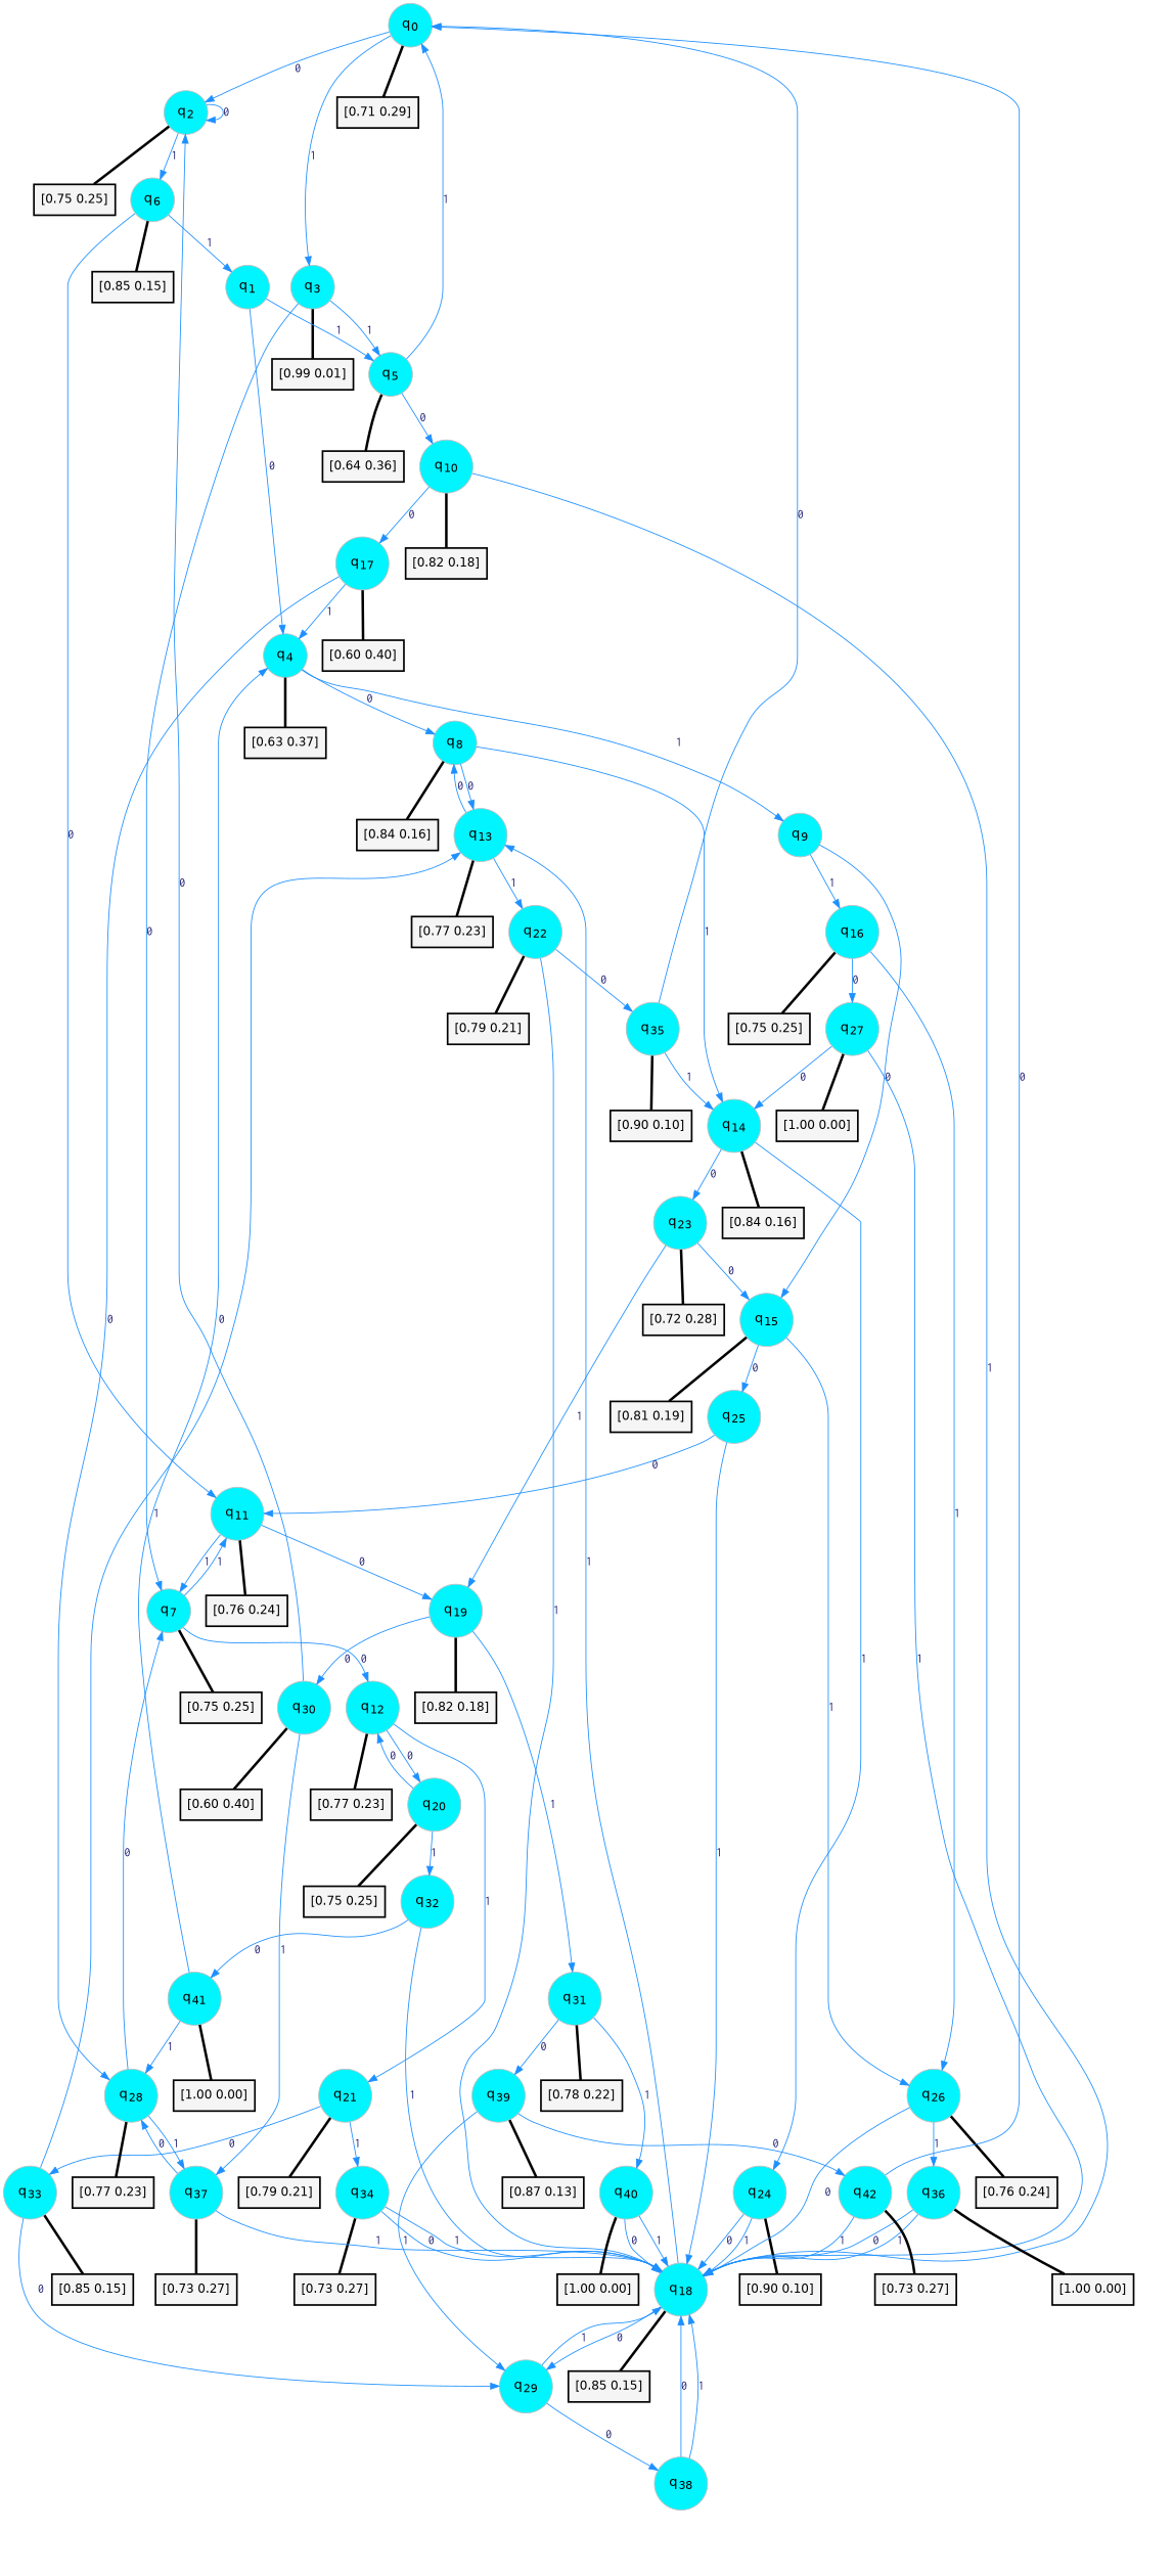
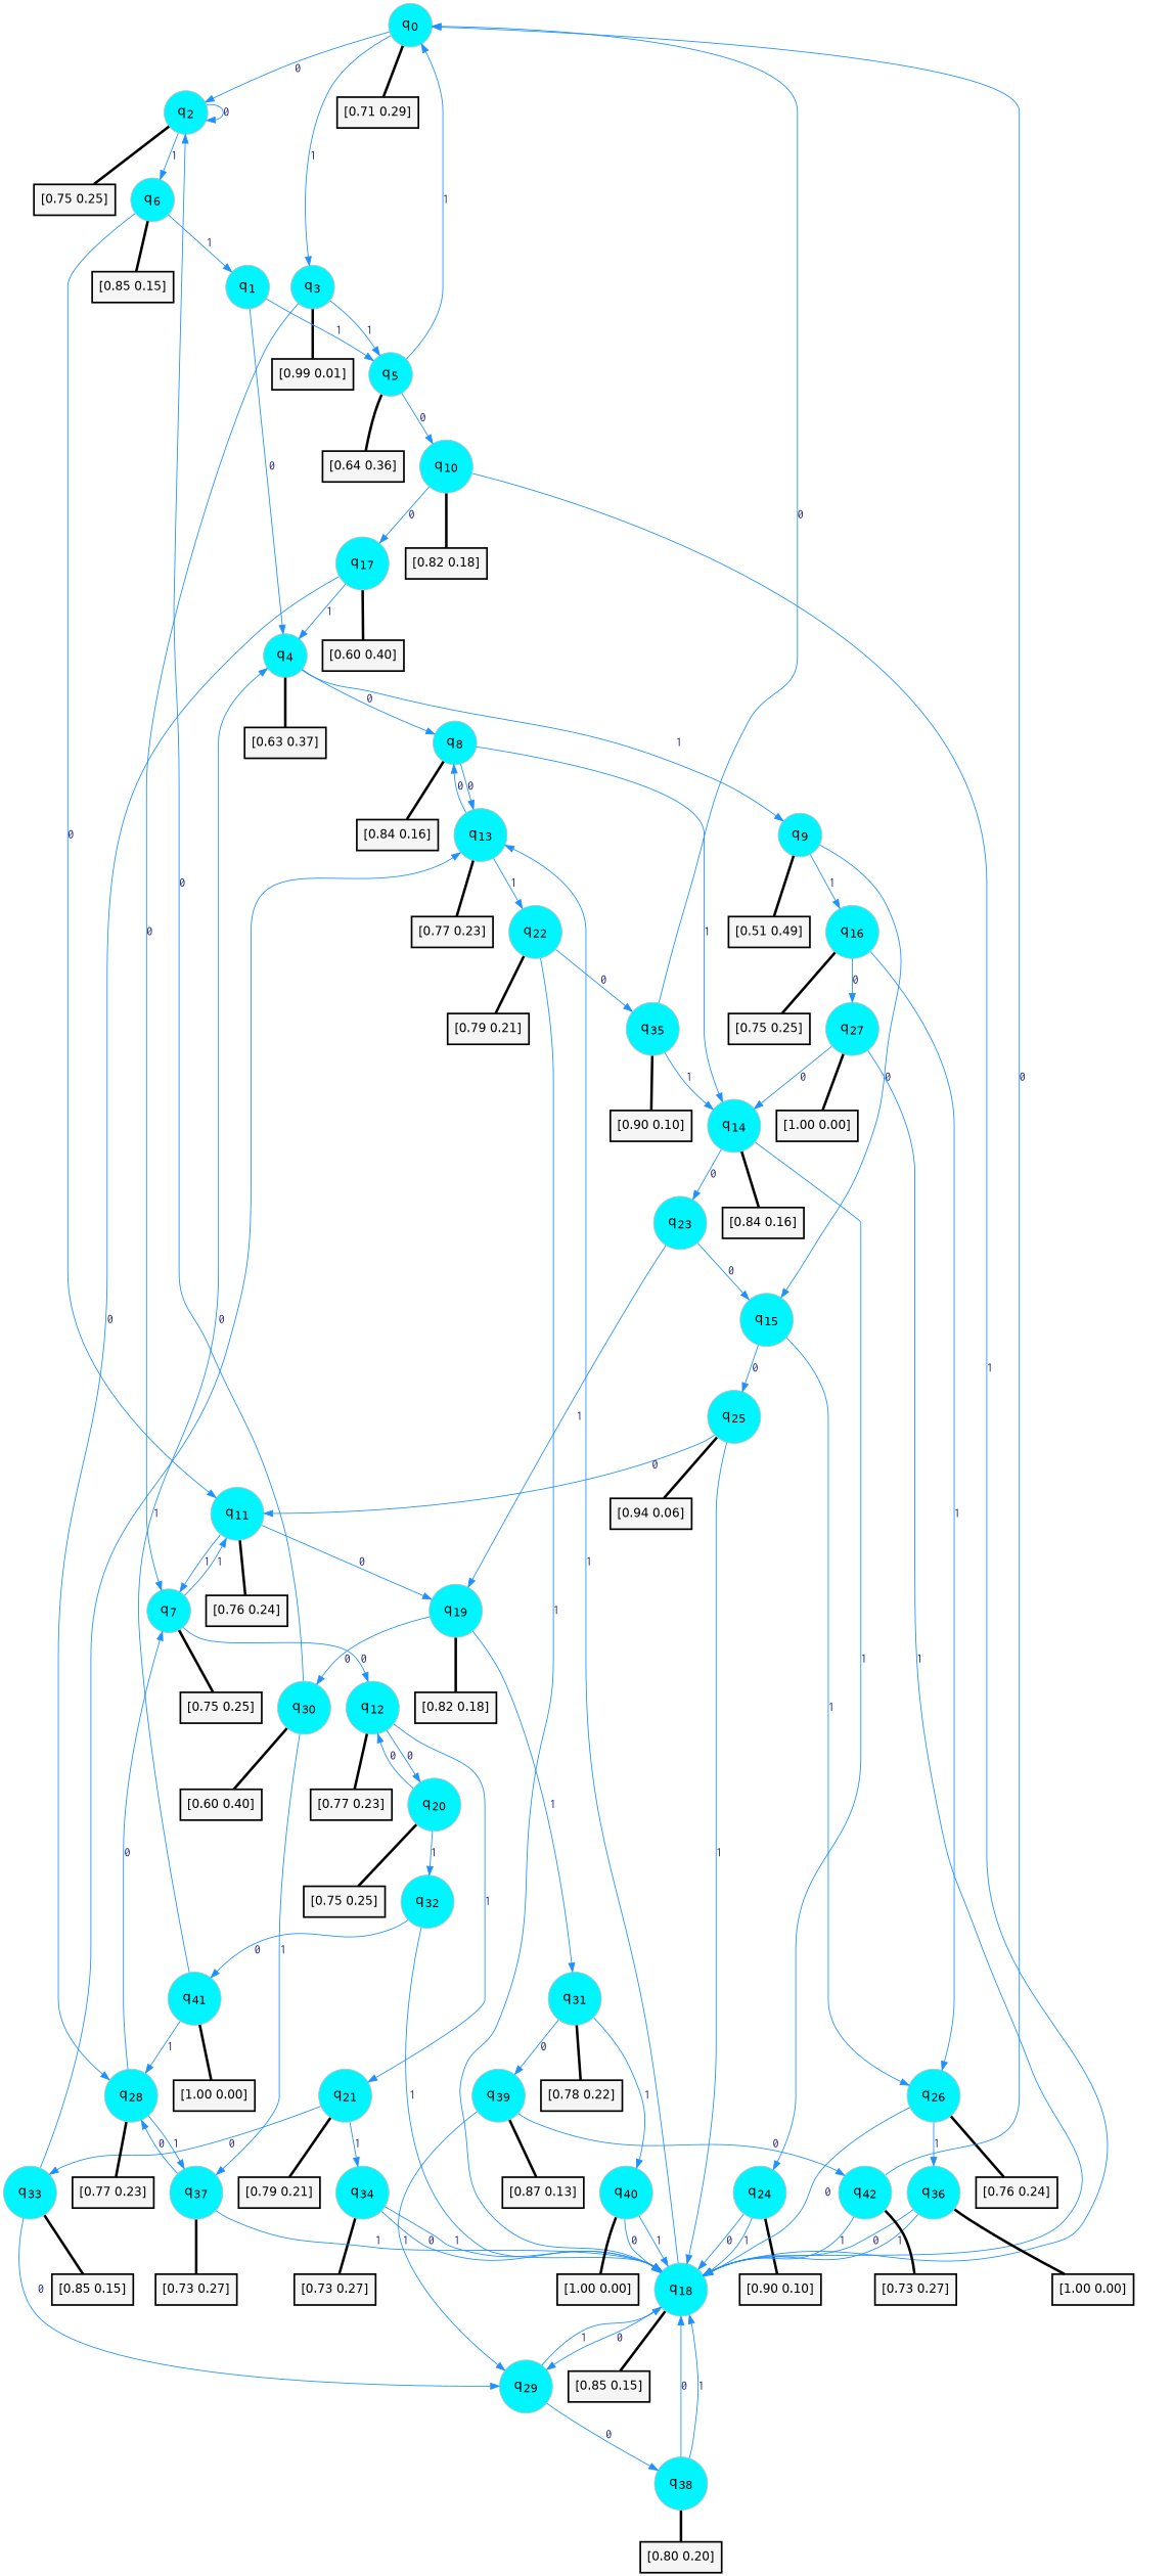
  digraph {
    rankdir=TD
    node [color=gray fillcolor=turquoise1 fontcolor=black fontname=Helvetica fontsize=16 fontweight=bold shape=circle style=filled]
    edge [arrowsize=1 color=dodgerblue1 fontcolor=midnightblue fontname=courier fontweight=bold penwidth=1 style=solid weight=20]
    n1 [label=<q<SUB>0</SUB>>]
    n2 [label=<q<SUB>2</SUB>>]
    n3 [label=<q<SUB>3</SUB>>]
    n4 [color=black fillcolor=whitesmoke fontsize=14 label="[0.71 0.29]" penwidth=2 shape=box]
    n5 [label=<q<SUB>6</SUB>>]
    n6 [color=black fillcolor=whitesmoke fontsize=14 label="[0.75 0.25]" penwidth=2 shape=box]
    n7 [label=<q<SUB>5</SUB>>]
    n8 [label=<q<SUB>7</SUB>>]
    n9 [color=black fillcolor=whitesmoke fontsize=14 label="[0.99 0.01]" penwidth=2 shape=box]
    n10 [label=<q<SUB>1</SUB>>]
    n11 [label=<q<SUB>4</SUB>>]
    n12 [label=<q<SUB>8</SUB>>]
    n13 [label=<q<SUB>9</SUB>>]
    n14 [color=black fillcolor=whitesmoke fontsize=14 label="[0.63 0.37]" penwidth=2 shape=box]
    n15 [label=<q<SUB>10</SUB>>]
    n16 [color=black fillcolor=whitesmoke fontsize=14 label="[0.64 0.36]" penwidth=2 shape=box]
    n17 [label=<q<SUB>11</SUB>>]
    n18 [color=black fillcolor=whitesmoke fontsize=14 label="[0.85 0.15]" penwidth=2 shape=box]
    n19 [label=<q<SUB>12</SUB>>]
    n20 [color=black fillcolor=whitesmoke fontsize=14 label="[0.75 0.25]" penwidth=2 shape=box]
    n21 [label=<q<SUB>13</SUB>>]
    n22 [label=<q<SUB>14</SUB>>]
    n23 [color=black fillcolor=whitesmoke fontsize=14 label="[0.84 0.16]" penwidth=2 shape=box]
    n24 [label=<q<SUB>15</SUB>>]
    n25 [label=<q<SUB>16</SUB>>]
+   n26 [color=black fillcolor=whitesmoke fontsize=14 label="[0.51 0.49]" penwidth=2 shape=box]
    n27 [label=<q<SUB>17</SUB>>]
    n28 [label=<q<SUB>18</SUB>>]
    n29 [color=black fillcolor=whitesmoke fontsize=14 label="[0.82 0.18]" penwidth=2 shape=box]
    n30 [label=<q<SUB>19</SUB>>]
    n31 [color=black fillcolor=whitesmoke fontsize=14 label="[0.76 0.24]" penwidth=2 shape=box]
    n32 [label=<q<SUB>20</SUB>>]
    n33 [label=<q<SUB>21</SUB>>]
    n34 [color=black fillcolor=whitesmoke fontsize=14 label="[0.77 0.23]" penwidth=2 shape=box]
    n35 [label=<q<SUB>22</SUB>>]
    n36 [color=black fillcolor=whitesmoke fontsize=14 label="[0.77 0.23]" penwidth=2 shape=box]
    n37 [label=<q<SUB>23</SUB>>]
    n38 [label=<q<SUB>24</SUB>>]
    n39 [color=black fillcolor=whitesmoke fontsize=14 label="[0.84 0.16]" penwidth=2 shape=box]
    n40 [label=<q<SUB>25</SUB>>]
    n41 [label=<q<SUB>26</SUB>>]
-   n42 [color=black fillcolor=whitesmoke fontsize=14 label="[0.81 0.19]" penwidth=2 shape=box]
    n43 [label=<q<SUB>27</SUB>>]
    n44 [color=black fillcolor=whitesmoke fontsize=14 label="[0.75 0.25]" penwidth=2 shape=box]
    n45 [label=<q<SUB>28</SUB>>]
    n46 [color=black fillcolor=whitesmoke fontsize=14 label="[0.60 0.40]" penwidth=2 shape=box]
    n47 [label=<q<SUB>29</SUB>>]
    n48 [color=black fillcolor=whitesmoke fontsize=14 label="[0.85 0.15]" penwidth=2 shape=box]
    n49 [label=<q<SUB>30</SUB>>]
    n50 [label=<q<SUB>31</SUB>>]
    n51 [color=black fillcolor=whitesmoke fontsize=14 label="[0.82 0.18]" penwidth=2 shape=box]
    n52 [label=<q<SUB>32</SUB>>]
    n53 [color=black fillcolor=whitesmoke fontsize=14 label="[0.75 0.25]" penwidth=2 shape=box]
    n54 [label=<q<SUB>33</SUB>>]
    n55 [label=<q<SUB>34</SUB>>]
    n56 [color=black fillcolor=whitesmoke fontsize=14 label="[0.79 0.21]" penwidth=2 shape=box]
    n57 [label=<q<SUB>35</SUB>>]
    n58 [color=black fillcolor=whitesmoke fontsize=14 label="[0.79 0.21]" penwidth=2 shape=box]
-   n59 [color=black fillcolor=whitesmoke fontsize=14 label="[0.72 0.28]" penwidth=2 shape=box]
    n60 [color=black fillcolor=whitesmoke fontsize=14 label="[0.90 0.10]" penwidth=2 shape=box]
+   n61 [color=black fillcolor=whitesmoke fontsize=14 label="[0.94 0.06]" penwidth=2 shape=box]
    n62 [label=<q<SUB>36</SUB>>]
    n63 [color=black fillcolor=whitesmoke fontsize=14 label="[0.76 0.24]" penwidth=2 shape=box]
    n64 [color=black fillcolor=whitesmoke fontsize=14 label="[1.00 0.00]" penwidth=2 shape=box]
    n65 [label=<q<SUB>37</SUB>>]
    n66 [color=black fillcolor=whitesmoke fontsize=14 label="[0.77 0.23]" penwidth=2 shape=box]
    n67 [label=<q<SUB>38</SUB>>]
    n68 [color=black fillcolor=whitesmoke fontsize=14 label="[0.60 0.40]" penwidth=2 shape=box]
    n69 [label=<q<SUB>39</SUB>>]
    n70 [label=<q<SUB>40</SUB>>]
    n71 [color=black fillcolor=whitesmoke fontsize=14 label="[0.78 0.22]" penwidth=2 shape=box]
    n72 [label=<q<SUB>41</SUB>>]
    n73 [color=black fillcolor=whitesmoke fontsize=14 label="[0.85 0.15]" penwidth=2 shape=box]
    n74 [color=black fillcolor=whitesmoke fontsize=14 label="[0.73 0.27]" penwidth=2 shape=box]
    n75 [color=black fillcolor=whitesmoke fontsize=14 label="[0.90 0.10]" penwidth=2 shape=box]
    n76 [color=black fillcolor=whitesmoke fontsize=14 label="[1.00 0.00]" penwidth=2 shape=box]
    n77 [color=black fillcolor=whitesmoke fontsize=14 label="[0.73 0.27]" penwidth=2 shape=box]
+   n78 [color=black fillcolor=whitesmoke fontsize=14 label="[0.80 0.20]" penwidth=2 shape=box]
    n79 [label=<q<SUB>42</SUB>>]
    n80 [color=black fillcolor=whitesmoke fontsize=14 label="[0.87 0.13]" penwidth=2 shape=box]
    n81 [color=black fillcolor=whitesmoke fontsize=14 label="[1.00 0.00]" penwidth=2 shape=box]
    n82 [color=black fillcolor=whitesmoke fontsize=14 label="[1.00 0.00]" penwidth=2 shape=box]
    n83 [color=black fillcolor=whitesmoke fontsize=14 label="[0.73 0.27]" penwidth=2 shape=box]
    n1 -> n2 [label=0]
    n1 -> n3 [label=1]
    n1 -> n4 [arrowhead=none color=black penwidth=3]
    n2 -> n2 [label=0]
    n2 -> n5 [label=1]
    n2 -> n6 [arrowhead=none color=black penwidth=3]
    n3 -> n7 [label=1]
    n3 -> n8 [label=0]
    n3 -> n9 [arrowhead=none color=black penwidth=3]
    n5 -> n10 [label=1]
    n5 -> n17 [label=0]
    n5 -> n18 [arrowhead=none color=black penwidth=3]
    n7 -> n1 [label=1]
    n7 -> n15 [label=0]
    n7 -> n16 [arrowhead=none color=black penwidth=3]
    n8 -> n17 [label=1]
    n8 -> n19 [label=0]
    n8 -> n20 [arrowhead=none color=black penwidth=3]
    n10 -> n7 [label=1]
    n10 -> n11 [label=0]
    n11 -> n12 [label=0]
    n11 -> n13 [label=1]
    n11 -> n14 [arrowhead=none color=black penwidth=3]
    n12 -> n21 [label=0]
    n12 -> n22 [label=1]
    n12 -> n23 [arrowhead=none color=black penwidth=3]
    n13 -> n24 [label=0]
    n13 -> n25 [label=1]
+   n13 -> n26 [arrowhead=none color=black penwidth=3]
    n15 -> n27 [label=0]
    n15 -> n28 [label=1]
    n15 -> n29 [arrowhead=none color=black penwidth=3]
    n17 -> n8 [label=1]
    n17 -> n30 [label=0]
    n17 -> n31 [arrowhead=none color=black penwidth=3]
    n19 -> n32 [label=0]
    n19 -> n33 [label=1]
    n19 -> n34 [arrowhead=none color=black penwidth=3]
    n21 -> n12 [label=0]
    n21 -> n35 [label=1]
    n21 -> n36 [arrowhead=none color=black penwidth=3]
    n22 -> n37 [label=0]
    n22 -> n38 [label=1]
    n22 -> n39 [arrowhead=none color=black penwidth=3]
    n24 -> n40 [label=0]
    n24 -> n41 [label=1]
-   n24 -> n42 [arrowhead=none color=black penwidth=3]
    n25 -> n41 [label=1]
    n25 -> n43 [label=0]
    n25 -> n44 [arrowhead=none color=black penwidth=3]
    n27 -> n11 [label=1]
    n27 -> n45 [label=0]
    n27 -> n46 [arrowhead=none color=black penwidth=3]
    n28 -> n21 [label=1]
    n28 -> n47 [label=0]
    n28 -> n48 [arrowhead=none color=black penwidth=3]
    n30 -> n49 [label=0]
    n30 -> n50 [label=1]
    n30 -> n51 [arrowhead=none color=black penwidth=3]
    n32 -> n19 [label=0]
    n32 -> n52 [label=1]
    n32 -> n53 [arrowhead=none color=black penwidth=3]
    n33 -> n54 [label=0]
    n33 -> n55 [label=1]
    n33 -> n56 [arrowhead=none color=black penwidth=3]
    n35 -> n28 [label=1]
    n35 -> n57 [label=0]
    n35 -> n58 [arrowhead=none color=black penwidth=3]
    n37 -> n24 [label=0]
    n37 -> n30 [label=1]
-   n37 -> n59 [arrowhead=none color=black penwidth=3]
    n38 -> n28 [label=0]
    n38 -> n28 [label=1]
    n38 -> n60 [arrowhead=none color=black penwidth=3]
    n40 -> n17 [label=0]
    n40 -> n28 [label=1]
+   n40 -> n61 [arrowhead=none color=black penwidth=3]
    n41 -> n28 [label=0]
    n41 -> n62 [label=1]
    n41 -> n63 [arrowhead=none color=black penwidth=3]
    n43 -> n22 [label=0]
    n43 -> n28 [label=1]
    n43 -> n64 [arrowhead=none color=black penwidth=3]
    n45 -> n8 [label=0]
    n45 -> n65 [label=1]
    n45 -> n66 [arrowhead=none color=black penwidth=3]
    n47 -> n28 [label=1]
    n47 -> n67 [label=0]
    n49 -> n2 [label=0]
    n49 -> n65 [label=1]
    n49 -> n68 [arrowhead=none color=black penwidth=3]
    n50 -> n69 [label=0]
    n50 -> n70 [label=1]
    n50 -> n71 [arrowhead=none color=black penwidth=3]
    n52 -> n28 [label=1]
    n52 -> n72 [label=0]
    n54 -> n21 [label=1]
    n54 -> n47 [label=0]
    n54 -> n73 [arrowhead=none color=black penwidth=3]
    n55 -> n28 [label=0]
    n55 -> n28 [label=1]
    n55 -> n74 [arrowhead=none color=black penwidth=3]
    n57 -> n1 [label=0]
    n57 -> n22 [label=1]
    n57 -> n75 [arrowhead=none color=black penwidth=3]
    n62 -> n28 [label=0]
    n62 -> n28 [label=1]
    n62 -> n76 [arrowhead=none color=black penwidth=3]
    n65 -> n28 [label=1]
    n65 -> n45 [label=0]
    n65 -> n77 [arrowhead=none color=black penwidth=3]
    n67 -> n28 [label=0]
    n67 -> n28 [label=1]
+   n67 -> n78 [arrowhead=none color=black penwidth=3]
    n69 -> n47 [label=1]
    n69 -> n79 [label=0]
    n69 -> n80 [arrowhead=none color=black penwidth=3]
    n70 -> n28 [label=0]
    n70 -> n28 [label=1]
    n70 -> n81 [arrowhead=none color=black penwidth=3]
    n72 -> n11 [label=0]
    n72 -> n45 [label=1]
    n72 -> n82 [arrowhead=none color=black penwidth=3]
    n79 -> n1 [label=0]
    n79 -> n28 [label=1]
    n79 -> n83 [arrowhead=none color=black penwidth=3]
  }
